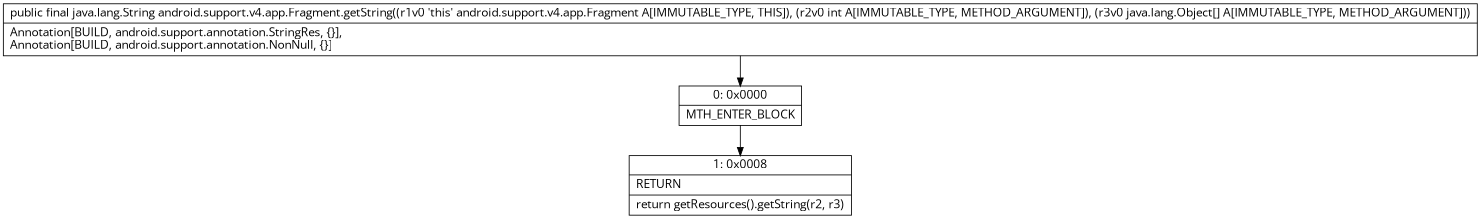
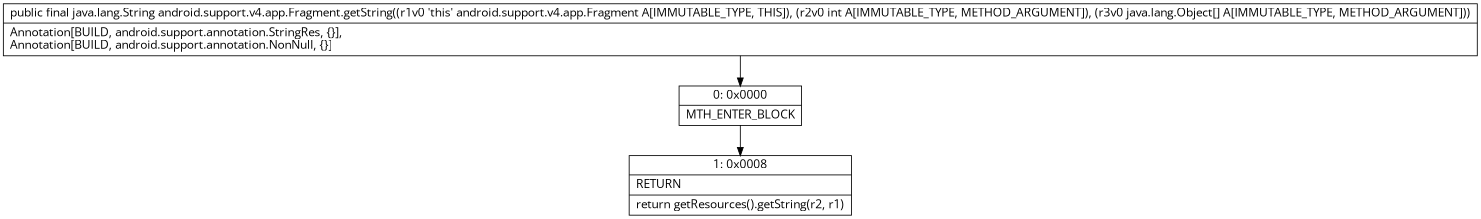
  digraph {
    fontname="Open Sans"
    node [shape=record fontname="Open Sans"]
    edge [fontname="Open Sans"]
    n1 [label="{0\:\ 0x0000|MTH_ENTER_BLOCK\l}"]
-   n2 [label="{1\:\ 0x0008|RETURN\l|return getResources().getString(r2, r3)\l}"]
+   n2 [label="{1\:\ 0x0008|RETURN\l|return getResources().getString(r2, r1)\l}"]
    n3 [label="{public final java.lang.String android.support.v4.app.Fragment.getString((r1v0 'this' android.support.v4.app.Fragment A[IMMUTABLE_TYPE, THIS]), (r2v0 int A[IMMUTABLE_TYPE, METHOD_ARGUMENT]), (r3v0 java.lang.Object[] A[IMMUTABLE_TYPE, METHOD_ARGUMENT]))  | Annotation[BUILD, android.support.annotation.StringRes, \{\}], \lAnnotation[BUILD, android.support.annotation.NonNull, \{\}]\l}"]
    n1 -> n2
    n3 -> n1
  }
